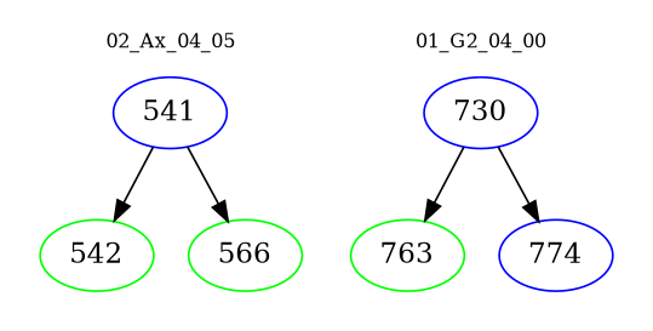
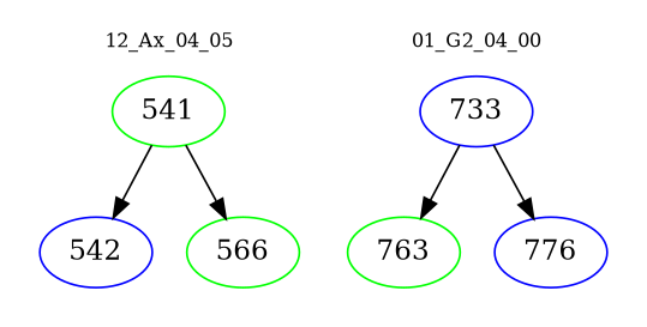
  digraph {
    node [color=blue]
    edge [color=black]
-   n1 [label=541]
-   n2 [color=green label=542]
+   n1 [color=green label=541]
+   n2 [label=542]
    n3 [color=green label=566]
-   n4 [label=730]
+   n4 [label=733]
    n5 [color=green label=763]
-   n6 [label=774]
+   n6 [label=776]
    subgraph cluster_1 {
      color=white
      fontsize=10
-     label="02_Ax_04_05"
+     label="12_Ax_04_05"
      n1
      n2
      n3
    }
    subgraph cluster_2 {
      color=white
      fontsize=10
      label="01_G2_04_00"
      n4
      n5
      n6
    }
    n1 -> n2
    n1 -> n3
    n4 -> n5
    n4 -> n6
  }
